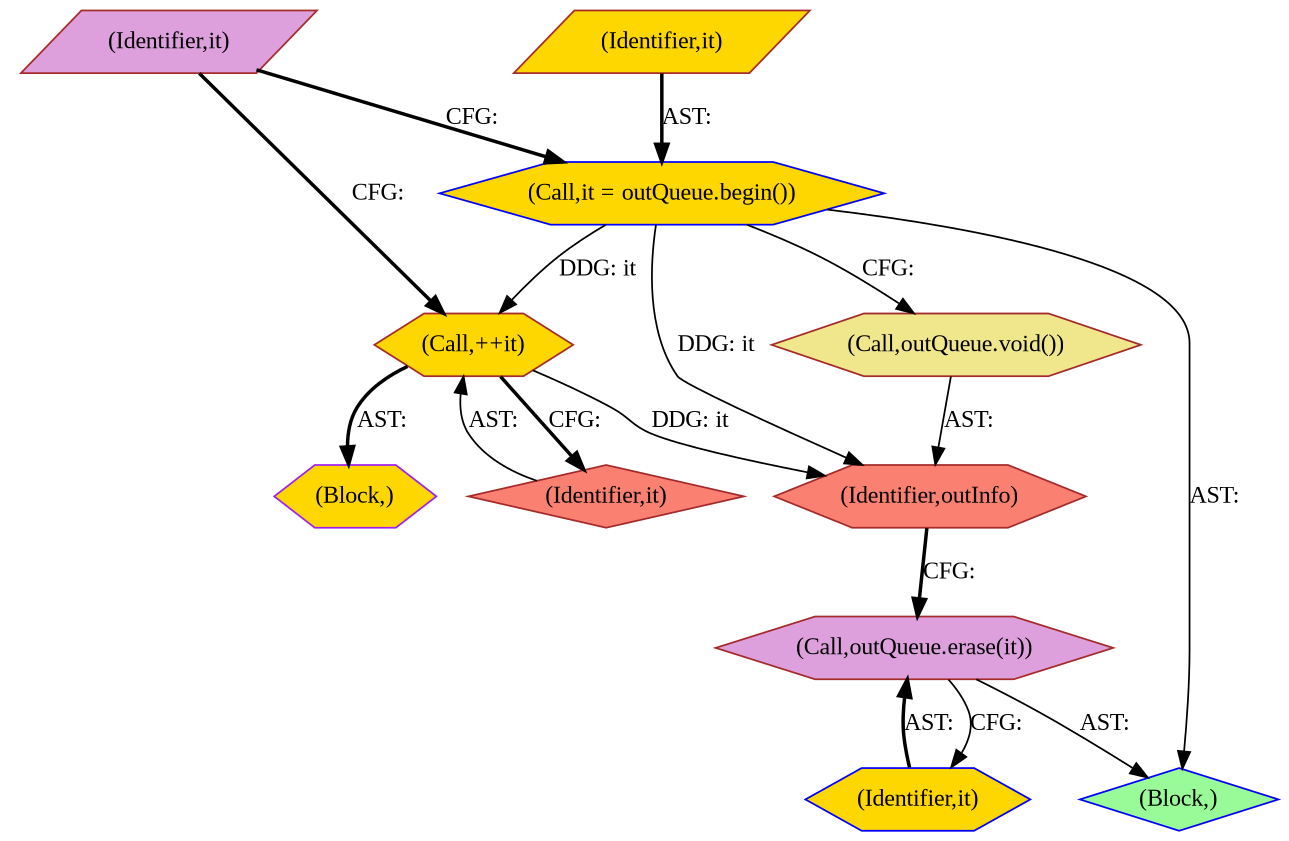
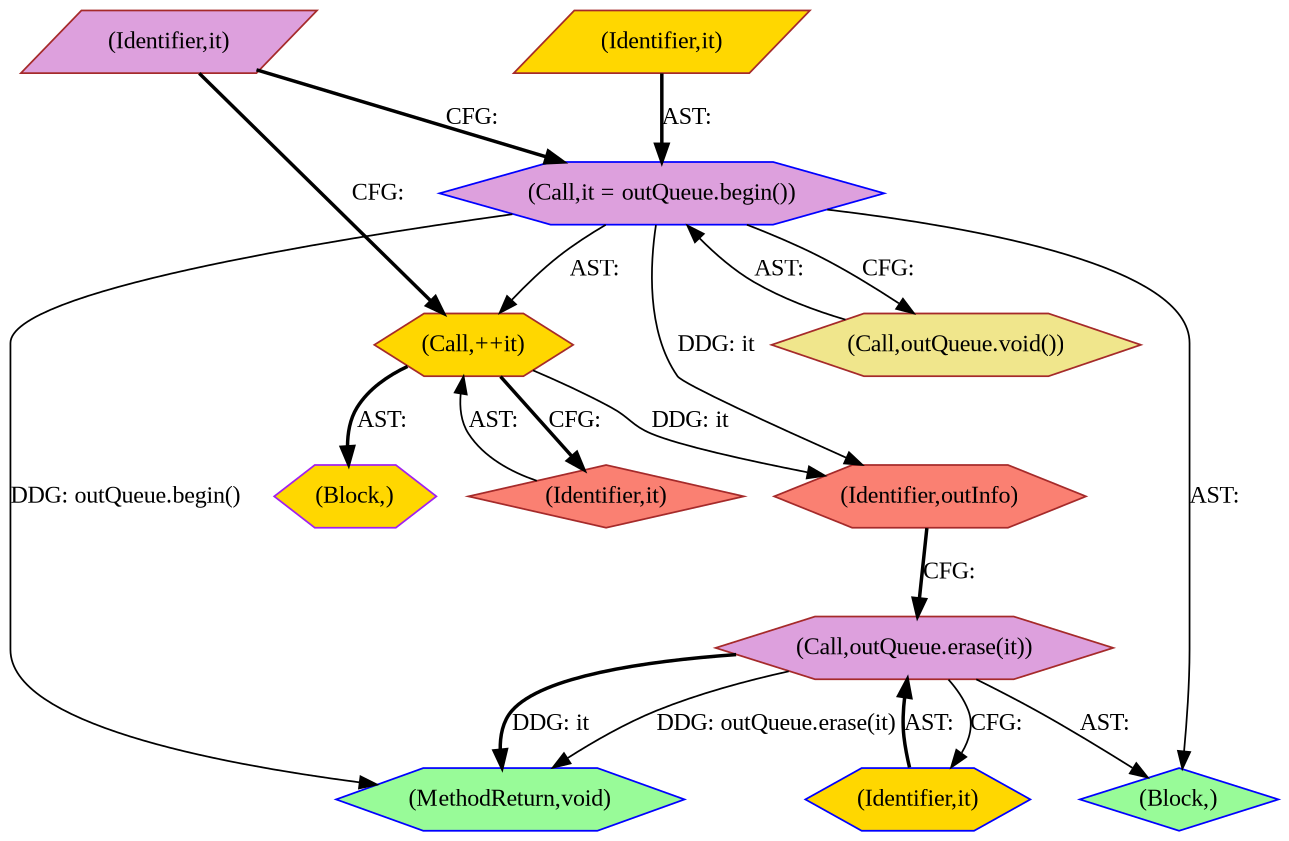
  digraph {
    fontname="Liberation Serif"
    node [color=brown fillcolor=gold fontname="Liberation Serif" shape=hexagon style=filled]
    edge [fontname="Liberation Serif" style=solid]
    n1 [label="(Call,++it)"]
    n2 [color=purple label="(Block,)"]
    n3 [fillcolor=salmon label="(Identifier,it)" shape=diamond]
    n4 [fillcolor=salmon label="(Identifier,outInfo)"]
    n5 [fillcolor=plum label="(Call,outQueue.erase(it))"]
+   n6 [color=blue fillcolor=palegreen label="(MethodReturn,void)"]
    n7 [color=blue fillcolor=palegreen label="(Block,)" shape=diamond]
    n8 [color=blue label="(Identifier,it)"]
-   n9 [color=blue label="(Call,it = outQueue.begin())"]
+   n9 [color=blue fillcolor=plum label="(Call,it = outQueue.begin())"]
    n10 [fillcolor=khaki label="(Call,outQueue.void())"]
    n11 [label="(Identifier,it)" shape=parallelogram]
    n12 [fillcolor=plum label="(Identifier,it)" shape=parallelogram]
    n1 -> n2 [label="AST: " style=bold]
    n1 -> n3 [label="CFG: " style=bold]
    n1 -> n4 [label="DDG: it"]
    n3 -> n1 [label="AST: "]
    n4 -> n5 [label="CFG: " style=bold]
+   n5 -> n6 [label="DDG: it" style=bold]
+   n5 -> n6 [label="DDG: outQueue.erase(it)"]
    n5 -> n7 [label="AST: "]
    n5 -> n8 [label="CFG: "]
    n8 -> n5 [label="AST: " style=bold]
-   n9 -> n1 [label="DDG: it"]
+   n9 -> n1 [label="AST: "]
    n9 -> n4 [label="DDG: it"]
+   n9 -> n6 [label="DDG: outQueue.begin()"]
    n9 -> n7 [label="AST: "]
    n9 -> n10 [label="CFG: "]
-   n10 -> n4 [label="AST: "]
+   n10 -> n9 [label="AST: "]
    n11 -> n9 [label="AST: " style=bold]
    n12 -> n1 [label="CFG: " style=bold]
    n12 -> n9 [label="CFG: " style=bold]
  }
